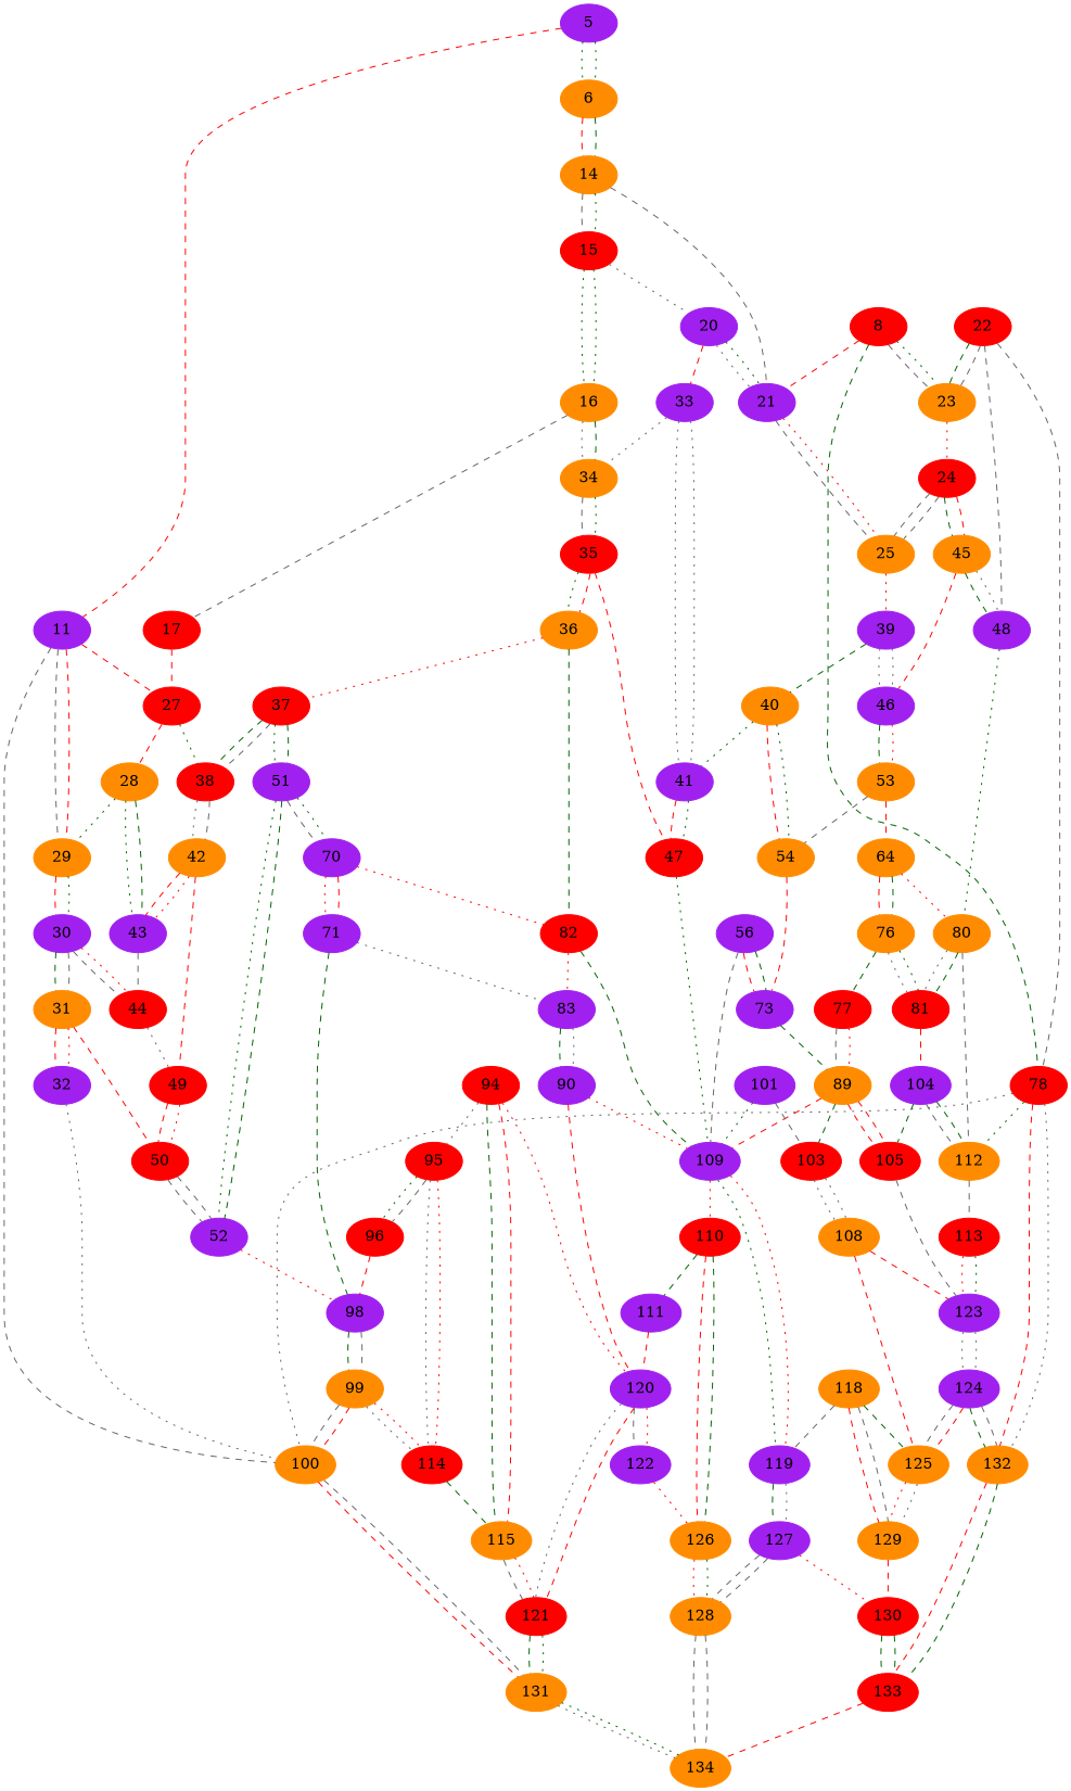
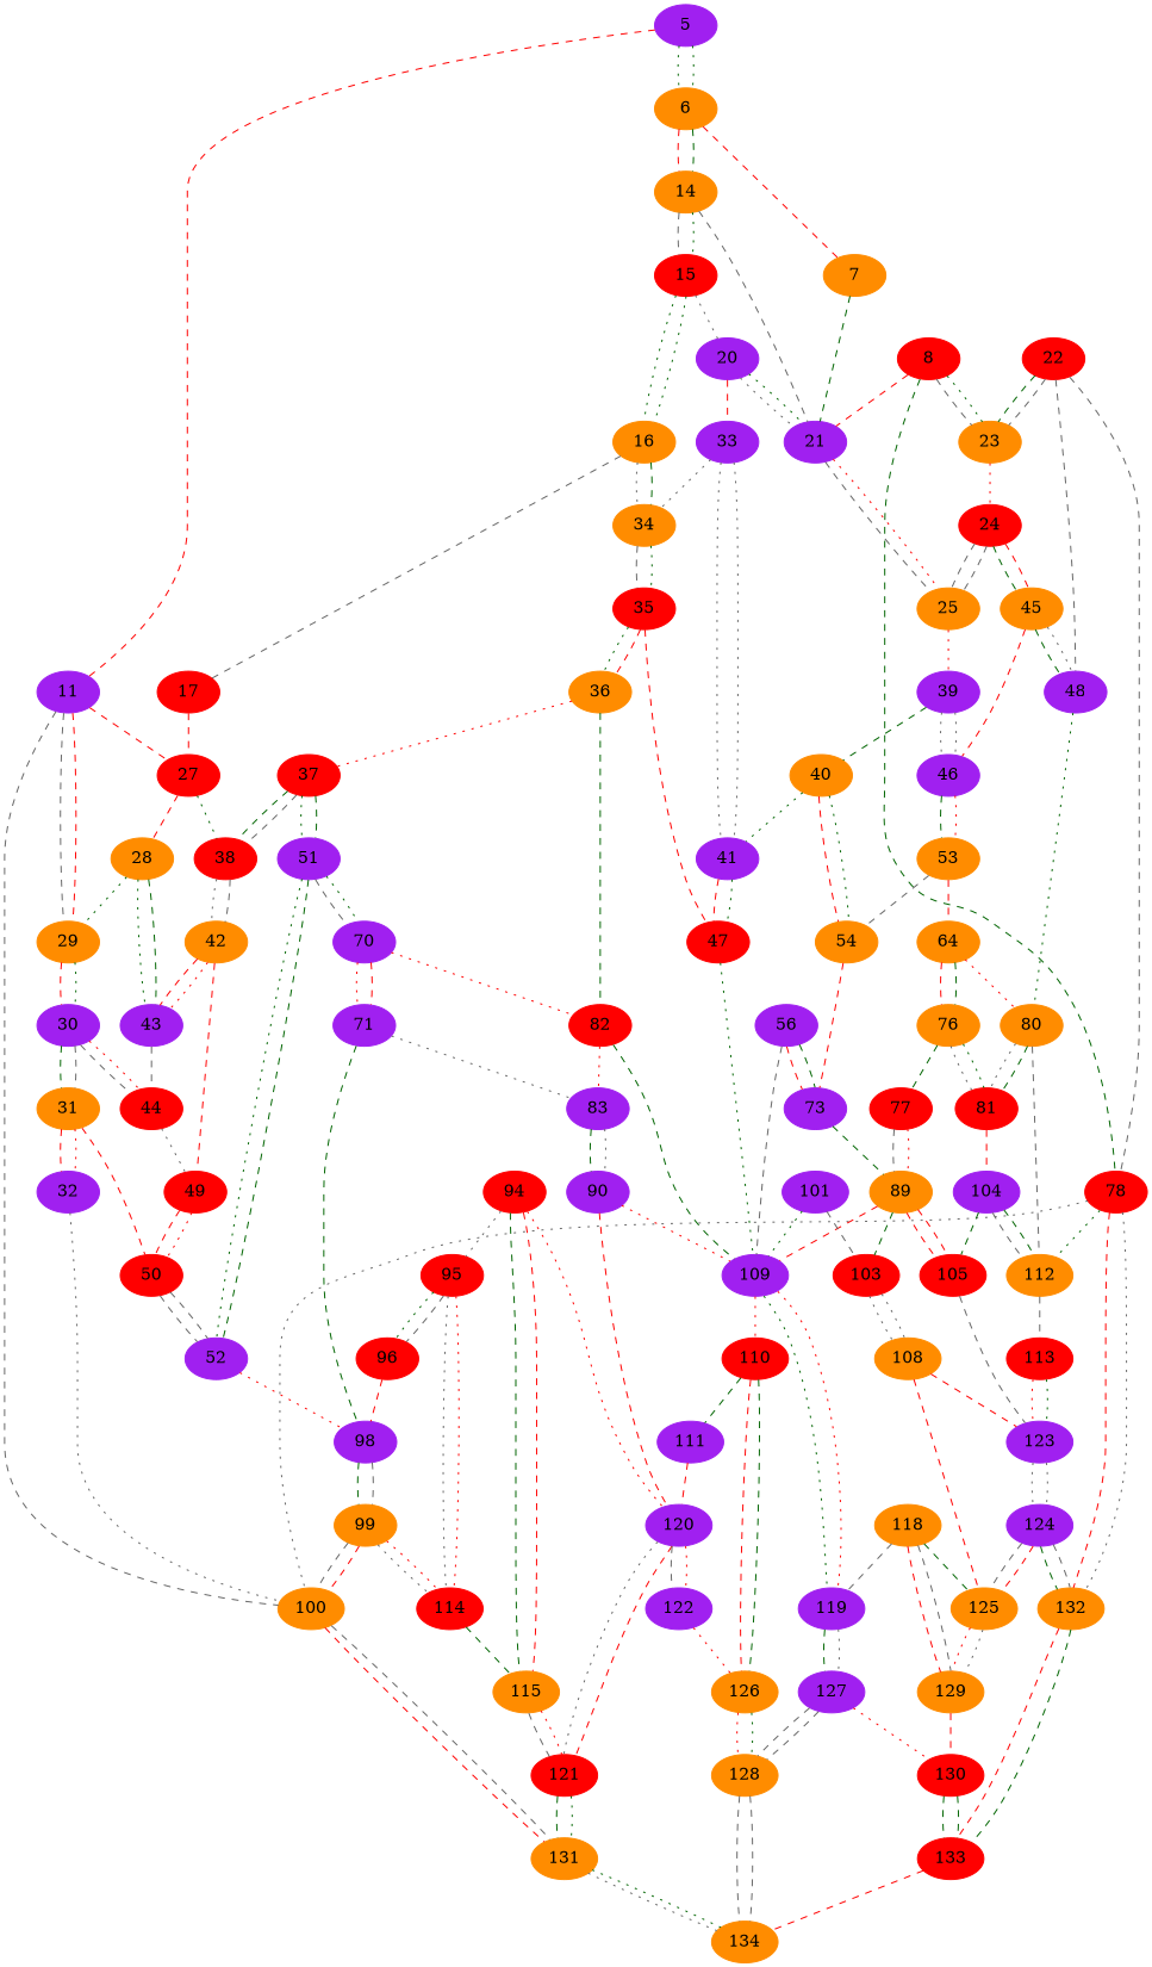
  graph {
    node [color=darkorange style=filled]
    edge [color=red style=dashed]
    5 [color=purple]
    6
    11 [color=purple super="+4"]
+   7
    14
    27 [color=red super="+26+13"]
    29
    100 [super="+3"]
    21 [color=purple super="+9+18"]
    15 [color=red]
    25
    8 [color=red super="+1"]
    23
    78 [color=red super="+2"]
    24 [color=red]
    112 [super="+79"]
    132
    28
    38 [color=red]
    30 [color=purple]
    131
    16
    20 [color=purple super="+19"]
    17 [color=red]
    34
    33 [color=purple]
    35 [color=red]
    41 [color=purple]
    39 [color=purple]
    22 [color=red]
    48 [color=purple]
    80 [super="+58"]
    45
    46 [color=purple]
    40
    43 [color=purple]
    42
    44 [color=red]
    31
    32 [color=purple]
    50 [color=red]
    49 [color=red]
    52 [color=purple]
    98 [color=purple super="+72"]
    99
    47 [color=red]
    36
    37 [color=red]
    82 [color=red super="+69"]
    109 [color=purple super="+102+86+85"]
    51 [color=purple]
    83 [color=purple]
    70 [color=purple]
    54
    53
    73 [color=purple super="+63+55"]
    64 [super="+59+60"]
    110 [color=red]
    119 [color=purple]
    81 [color=red]
    71 [color=purple]
    76
    89 [super="+87+88+75+74+62"]
    56 [color=purple]
    103 [color=red]
    105 [color=red]
    77 [color=red]
    90 [color=purple]
    104 [color=purple]
    113 [color=red]
    133 [color=red]
    120 [color=purple super="+93+116"]
    108
    123 [color=purple super="+107+106"]
    121 [color=red]
    122 [color=purple]
    94 [color=red]
    95 [color=red]
    115
    96 [color=red]
    114 [color=red]
    134
    101 [color=purple]
    125 [super="+117"]
    124 [color=purple]
    129
    111 [color=purple]
    126
    127 [color=purple]
    128
    118
    130 [color=red]
    5 -- 6 [color=darkgreen style=dotted]
    5 -- 6 [color=darkgreen style=dotted]
    5 -- 11
+   6 -- 7
    6 -- 14
    6 -- 14 [color=darkgreen]
    11 -- 27
    11 -- 29 [color=gray40]
    11 -- 29
    11 -- 100 [color=gray40]
+   7 -- 21 [color=darkgreen]
    14 -- 21 [color=gray40]
    14 -- 15 [color=gray40]
    14 -- 15 [color=darkgreen style=dotted]
    27 -- 28
    27 -- 38 [color=darkgreen style=dotted]
    29 -- 30
    29 -- 30 [color=darkgreen style=dotted]
    100 -- 131
    100 -- 131 [color=gray40]
    21 -- 25 [color=gray40]
    21 -- 25 [style=dotted]
    15 -- 16 [color=darkgreen style=dotted]
    15 -- 16 [color=darkgreen style=dotted]
    15 -- 20 [color=gray40 style=dotted]
    25 -- 39 [style=dotted]
    8 -- 21
    8 -- 23 [color=gray40]
    8 -- 23 [color=darkgreen style=dotted]
    8 -- 78 [color=darkgreen]
    23 -- 24 [style=dotted]
    78 -- 100 [color=gray40 style=dotted weight=2]
    78 -- 112 [color=darkgreen style=dotted]
    78 -- 132
    78 -- 132 [color=gray40 style=dotted]
    24 -- 25 [color=gray40]
    24 -- 25 [color=gray40]
    24 -- 45 [color=darkgreen]
    24 -- 45
    112 -- 113 [color=gray40]
    132 -- 133
    132 -- 133 [color=darkgreen]
    28 -- 29 [color=darkgreen style=dotted]
    28 -- 43 [color=darkgreen style=dotted]
    28 -- 43 [color=darkgreen]
    38 -- 42 [color=gray40 style=dotted]
    38 -- 42 [color=gray40]
    30 -- 44 [color=gray40]
    30 -- 44 [style=dotted]
    30 -- 31 [color=darkgreen]
    30 -- 31 [color=gray40]
    131 -- 134 [color=gray40 style=dotted]
    131 -- 134 [color=darkgreen style=dotted]
    16 -- 17 [color=gray40]
    16 -- 34 [color=gray40 style=dotted]
    16 -- 34 [color=darkgreen]
    20 -- 21 [color=gray40 style=dotted weight=2]
    20 -- 21 [color=darkgreen style=dotted]
    20 -- 33
    17 -- 27 [weight=2]
    34 -- 35 [color=gray40]
    34 -- 35 [color=darkgreen style=dotted]
    33 -- 34 [color=gray40 style=dotted]
    33 -- 41 [color=gray40 style=dotted]
    33 -- 41 [color=gray40 style=dotted]
    35 -- 47
    35 -- 36 [color=darkgreen style=dotted]
    35 -- 36
    41 -- 47
    41 -- 47 [color=darkgreen style=dotted]
    39 -- 46 [color=gray40 style=dotted]
    39 -- 46 [color=gray40 style=dotted]
    39 -- 40 [color=darkgreen]
    22 -- 23 [color=darkgreen]
    22 -- 23 [color=gray40]
    22 -- 78 [color=gray40]
    22 -- 48 [color=gray40]
    48 -- 80 [color=darkgreen style=dotted]
    80 -- 112 [color=gray40]
    80 -- 81 [color=gray40 style=dotted]
    80 -- 81 [color=darkgreen]
    45 -- 48 [color=darkgreen]
    45 -- 48 [color=gray40 style=dotted]
    45 -- 46
    46 -- 53 [color=darkgreen]
    46 -- 53 [style=dotted]
    40 -- 41 [color=darkgreen style=dotted]
    40 -- 54
    40 -- 54 [color=darkgreen style=dotted]
    43 -- 44 [color=gray40]
    42 -- 43
    42 -- 43 [style=dotted]
    42 -- 49
    44 -- 49 [color=gray40 style=dotted]
    31 -- 32
    31 -- 32 [style=dotted]
    31 -- 50
    32 -- 100 [color=gray40 style=dotted]
    50 -- 52 [color=gray40]
    50 -- 52 [color=gray40]
    49 -- 50
    49 -- 50 [style=dotted]
    52 -- 98 [style=dotted]
    98 -- 99 [color=darkgreen]
    98 -- 99 [color=gray40]
    99 -- 100 [color=gray40]
    99 -- 100
    99 -- 114 [color=gray40 style=dotted]
    99 -- 114 [style=dotted]
    47 -- 109 [color=darkgreen style=dotted]
    36 -- 37 [style=dotted]
    36 -- 82 [color=darkgreen]
    37 -- 38 [color=darkgreen]
    37 -- 38 [color=gray40]
    37 -- 51 [color=darkgreen style=dotted]
    37 -- 51 [color=darkgreen]
    82 -- 109 [color=darkgreen weight=2]
    82 -- 83 [style=dotted]
    109 -- 110 [style=dotted]
    109 -- 119 [color=darkgreen style=dotted]
    109 -- 119 [style=dotted]
    51 -- 52 [color=darkgreen style=dotted]
    51 -- 52 [color=darkgreen]
    51 -- 70 [color=gray40]
    51 -- 70 [color=darkgreen style=dotted]
    83 -- 90 [color=darkgreen]
    83 -- 90 [color=gray40 style=dotted]
    70 -- 82 [style=dotted]
    70 -- 71 [style=dotted]
    70 -- 71
    54 -- 73
    53 -- 54 [color=gray40]
    53 -- 64
    73 -- 89 [color=darkgreen weight=2]
    64 -- 80 [style=dotted]
    64 -- 76
    64 -- 76 [color=darkgreen]
    110 -- 111 [color=darkgreen]
    110 -- 126
    110 -- 126 [color=darkgreen]
    119 -- 127 [color=darkgreen]
    119 -- 127 [color=gray40 style=dotted]
    81 -- 104
    71 -- 98 [color=darkgreen]
    71 -- 83 [color=gray40 style=dotted]
    76 -- 81 [color=gray40 style=dotted]
    76 -- 81 [color=darkgreen style=dotted]
    76 -- 77 [color=darkgreen]
    89 -- 109
    89 -- 103 [color=darkgreen]
    89 -- 105
    89 -- 105
    56 -- 109 [color=gray40]
    56 -- 73 [weight=2]
    56 -- 73 [color=darkgreen]
    103 -- 108 [color=gray40 style=dotted]
    103 -- 108 [color=gray40 style=dotted]
    105 -- 123 [color=gray40]
    77 -- 89 [color=gray40 weight=2]
    77 -- 89 [style=dotted]
    90 -- 109 [style=dotted]
    90 -- 120
    104 -- 112 [color=gray40]
    104 -- 112 [color=darkgreen]
    104 -- 105 [color=darkgreen]
    113 -- 123 [style=dotted weight=2]
    113 -- 123 [color=darkgreen style=dotted]
    133 -- 134
    120 -- 121 [color=gray40 style=dotted]
    120 -- 121
    120 -- 122 [color=gray40 weight=2]
    120 -- 122 [style=dotted]
    108 -- 123
    108 -- 125
    123 -- 124 [color=gray40 style=dotted]
    123 -- 124 [color=gray40 style=dotted]
    121 -- 131 [color=darkgreen]
    121 -- 131 [color=darkgreen style=dotted]
    122 -- 126 [style=dotted]
    94 -- 120 [style=dotted]
    94 -- 95 [color=gray40 style=dotted]
    94 -- 115 [color=darkgreen]
    94 -- 115
    95 -- 96 [color=darkgreen style=dotted]
    95 -- 96 [color=gray40]
    95 -- 114 [color=gray40 style=dotted]
    95 -- 114 [style=dotted]
    115 -- 121 [color=gray40]
    115 -- 121 [style=dotted]
    96 -- 98 [weight=2]
    114 -- 115 [color=darkgreen]
    101 -- 109 [color=darkgreen style=dotted weight=2]
    101 -- 103 [color=gray40]
    125 -- 129 [style=dotted]
    125 -- 129 [color=gray40 style=dotted]
    124 -- 132 [color=darkgreen]
    124 -- 132 [color=gray40]
    124 -- 125 [color=gray40]
    124 -- 125
    129 -- 130
    111 -- 120 [weight=2]
    126 -- 128 [style=dotted]
    126 -- 128 [color=darkgreen style=dotted]
    127 -- 128 [color=gray40]
    127 -- 128 [color=gray40]
    127 -- 130 [style=dotted]
    128 -- 134 [color=gray40]
    128 -- 134 [color=gray40]
    118 -- 119 [color=gray40]
    118 -- 125 [color=darkgreen]
    118 -- 129
    118 -- 129 [color=gray40]
    130 -- 133 [color=darkgreen]
    130 -- 133 [color=darkgreen]
  }
